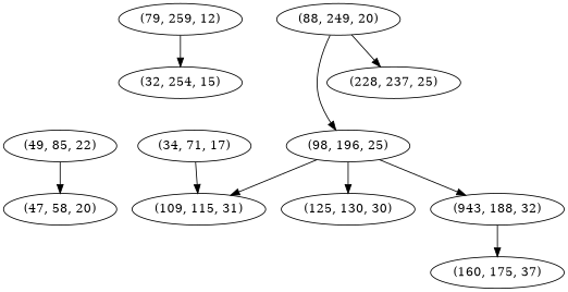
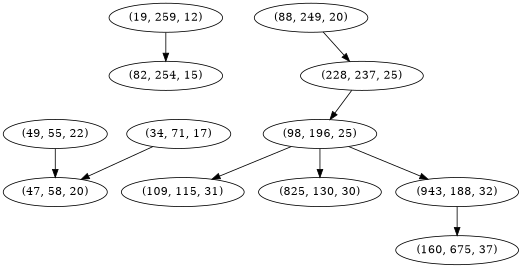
  digraph {
-   "(19, 259, 12)" [label="(79, 259, 12)"]
-   "(82, 254, 15)" [label="(32, 254, 15)"]
+   "(19, 259, 12)"
+   "(82, 254, 15)"
    "(34, 71, 17)"
    "(47, 58, 20)"
-   "(49, 55, 22)" [label="(49, 85, 22)"]
+   "(49, 55, 22)"
    "(88, 249, 20)"
    "(98, 196, 25)"
    "(228, 237, 25)"
    "(109, 115, 31)"
-   "(125, 130, 30)"
+   "(125, 130, 30)" [label="(825, 130, 30)"]
    n11 [label="(943, 188, 32)"]
-   "(160, 175, 37)"
+   "(160, 175, 37)" [label="(160, 675, 37)"]
    "(19, 259, 12)" -> "(82, 254, 15)"
-   "(34, 71, 17)" -> "(109, 115, 31)"
+   "(34, 71, 17)" -> "(47, 58, 20)"
    "(49, 55, 22)" -> "(47, 58, 20)"
-   "(88, 249, 20)" -> "(98, 196, 25)"
+   "(228, 237, 25)" -> "(98, 196, 25)"
    "(88, 249, 20)" -> "(228, 237, 25)"
    "(98, 196, 25)" -> "(109, 115, 31)"
    "(98, 196, 25)" -> "(125, 130, 30)"
    "(98, 196, 25)" -> n11
    n11 -> "(160, 175, 37)"
  }
